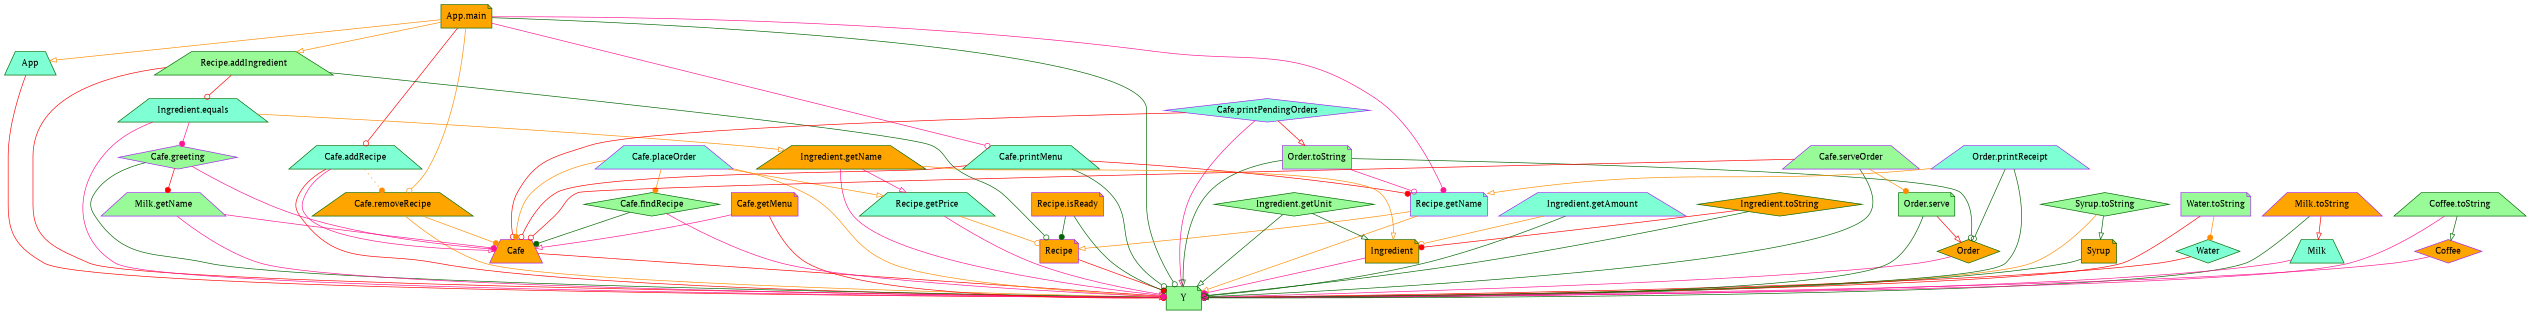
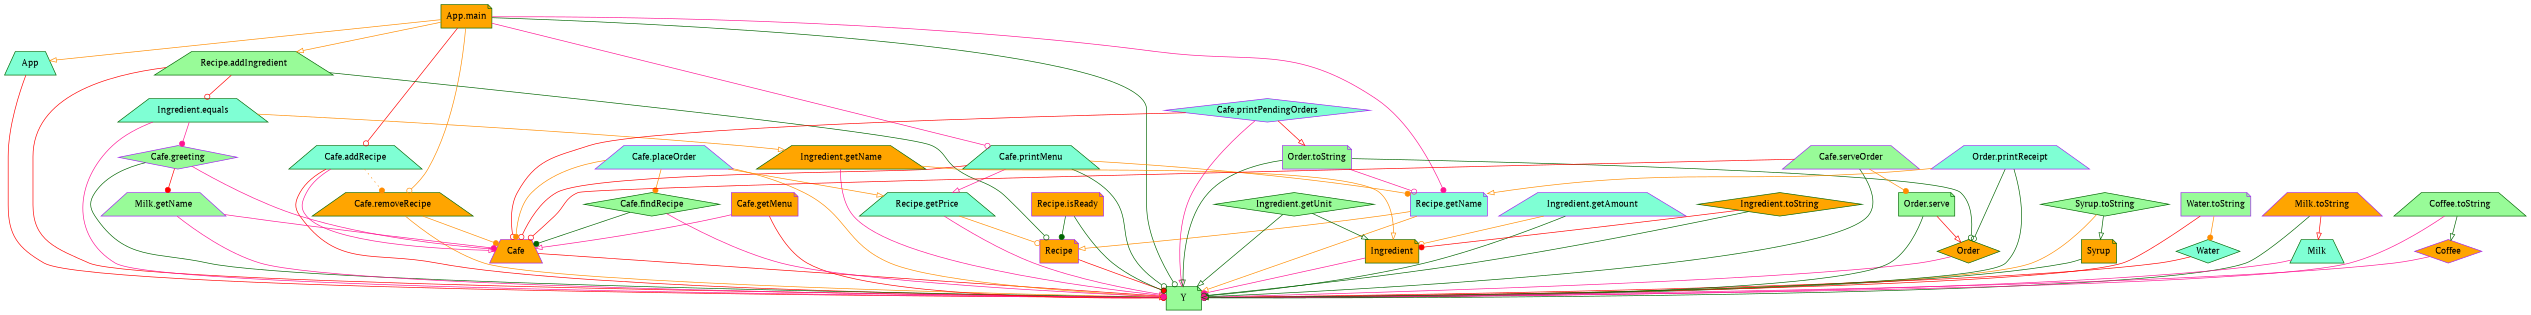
  strict digraph {
    fontname="PT Serif"
    node [color=darkgreen fillcolor=orange fontname="PT Serif" shape=trapezium style=filled]
    edge [arrowhead=onormal color=darkorange fontname="PT Serif"]
    n1 [label="App.main" shape=note]
    n2 [fillcolor=palegreen label="Recipe.addIngredient"]
    n3 [fillcolor=aquamarine label="Cafe.addRecipe"]
    n4 [label="Cafe.removeRecipe"]
    n5 [color=purple fillcolor=aquamarine label="Recipe.getName" shape=note]
    n6 [fillcolor=aquamarine label="Cafe.printMenu"]
    n7 [fillcolor=aquamarine label=App]
    n8 [fillcolor=palegreen label=Y shape=note]
    n9 [fillcolor=aquamarine label="Ingredient.equals"]
    n10 [color=purple label=Recipe shape=note]
    n11 [color=purple label=Cafe]
    n12 [fillcolor=aquamarine label="Recipe.getPrice"]
    n13 [label="Ingredient.getName"]
    n14 [color=purple fillcolor=palegreen label="Cafe.greeting" shape=diamond]
    n15 [fillcolor=palegreen label="Syrup.toString" shape=diamond]
    n16 [label=Syrup shape=note]
    n17 [label=Ingredient shape=note]
    n18 [fillcolor=palegreen label="Ingredient.getUnit" shape=diamond]
    n19 [color=purple fillcolor=aquamarine label="Ingredient.getAmount"]
    n20 [label="Ingredient.toString" shape=diamond]
    n21 [color=purple label="Recipe.isReady" shape=note]
    n22 [color=purple fillcolor=palegreen label="Water.toString" shape=note]
    n23 [fillcolor=aquamarine label=Water shape=diamond]
    n24 [color=purple label="Milk.toString"]
    n25 [fillcolor=aquamarine label=Milk]
    n26 [color=purple fillcolor=palegreen label="Milk.getName"]
    n27 [color=purple label="Cafe.getMenu" shape=note]
    n28 [color=purple fillcolor=aquamarine label="Cafe.printPendingOrders" shape=diamond]
    n29 [color=purple fillcolor=palegreen label="Order.toString" shape=note]
    n30 [label=Order shape=diamond]
    n31 [color=purple fillcolor=aquamarine label="Cafe.placeOrder"]
    n32 [fillcolor=palegreen label="Cafe.findRecipe" shape=diamond]
    n33 [color=purple fillcolor=palegreen label="Cafe.serveOrder"]
    n34 [fillcolor=palegreen label="Order.serve" shape=note]
    n35 [fillcolor=palegreen label="Coffee.toString"]
    n36 [color=purple label=Coffee shape=diamond]
    n37 [color=purple fillcolor=aquamarine label="Order.printReceipt"]
    n1 -> n2
    n1 -> n3 [arrowhead=odot color=red]
    n1 -> n4 [arrowhead=odot]
    n1 -> n5 [arrowhead=dot color=deeppink]
    n1 -> n6 [arrowhead=odot color=deeppink]
    n1 -> n7
    n1 -> n8 [arrowhead=odot color=darkgreen]
    n2 -> n8 [arrowhead=dot color=red]
    n2 -> n9 [arrowhead=odot color=red]
    n2 -> n10 [arrowhead=odot color=darkgreen]
    n3 -> n4 [arrowhead=dot style=dotted]
    n3 -> n8 [arrowhead=dot color=red]
    n3 -> n11 [color=deeppink]
    n4 -> n8 [arrowhead=dot]
    n4 -> n11 [arrowhead=dot]
    n5 -> n8
    n5 -> n10
-   n6 -> n5 [arrowhead=dot color=red]
+   n6 -> n5 [arrowhead=dot]
    n6 -> n8 [arrowhead=odot color=darkgreen]
    n6 -> n11 [arrowhead=odot color=red]
-   n13 -> n12 [color=deeppink]
+   n6 -> n12 [color=deeppink]
    n7 -> n8 [color=red]
    n9 -> n8 [arrowhead=odot color=deeppink]
    n9 -> n13
    n9 -> n14 [arrowhead=dot color=deeppink]
    n10 -> n8 [arrowhead=dot color=red]
    n11 -> n8 [arrowhead=dot color=red]
    n12 -> n8 [color=deeppink]
    n12 -> n10 [arrowhead=odot]
    n13 -> n8 [color=deeppink]
    n13 -> n17
    n14 -> n8 [arrowhead=odot color=darkgreen]
    n14 -> n11 [arrowhead=odot color=deeppink]
    n14 -> n26 [arrowhead=dot color=red]
    n15 -> n8
    n15 -> n16 [color=darkgreen]
    n16 -> n8 [arrowhead=odot color=darkgreen]
    n17 -> n8 [arrowhead=dot color=deeppink]
    n18 -> n8 [color=darkgreen]
    n18 -> n17 [color=darkgreen]
    n19 -> n8 [color=darkgreen]
    n19 -> n17 [arrowhead=odot]
    n20 -> n8 [arrowhead=odot color=darkgreen]
    n20 -> n17 [arrowhead=dot color=red]
    n21 -> n8 [arrowhead=odot color=darkgreen]
    n21 -> n10 [arrowhead=dot color=darkgreen]
    n22 -> n8 [arrowhead=dot color=red]
    n22 -> n23 [arrowhead=dot]
    n23 -> n8 [arrowhead=odot color=red]
    n24 -> n8 [arrowhead=dot color=darkgreen]
    n24 -> n25 [color=red]
    n25 -> n8 [arrowhead=dot color=deeppink]
    n26 -> n8 [color=deeppink]
    n26 -> n11 [arrowhead=dot color=deeppink]
    n27 -> n8 [arrowhead=odot color=red]
    n27 -> n11 [color=deeppink]
    n28 -> n8 [color=deeppink]
    n28 -> n11 [arrowhead=odot color=red]
    n28 -> n29 [color=red]
    n29 -> n5 [arrowhead=odot color=deeppink]
    n29 -> n8 [color=darkgreen]
    n29 -> n30 [arrowhead=odot color=darkgreen]
    n30 -> n8 [arrowhead=dot color=deeppink]
    n31 -> n8
    n31 -> n11 [arrowhead=dot]
    n31 -> n12
    n31 -> n32 [arrowhead=dot]
    n32 -> n8 [arrowhead=dot color=deeppink]
    n32 -> n11 [arrowhead=dot color=darkgreen]
    n33 -> n8 [color=darkgreen]
    n33 -> n11 [arrowhead=odot color=red]
    n33 -> n34 [arrowhead=dot]
    n34 -> n8 [arrowhead=dot color=darkgreen]
    n34 -> n30 [color=red]
    n35 -> n8 [arrowhead=odot color=deeppink]
    n35 -> n36 [color=darkgreen]
    n36 -> n8 [arrowhead=dot color=deeppink]
    n37 -> n5
    n37 -> n8 [color=darkgreen]
    n37 -> n30 [arrowhead=odot color=darkgreen]
  }
